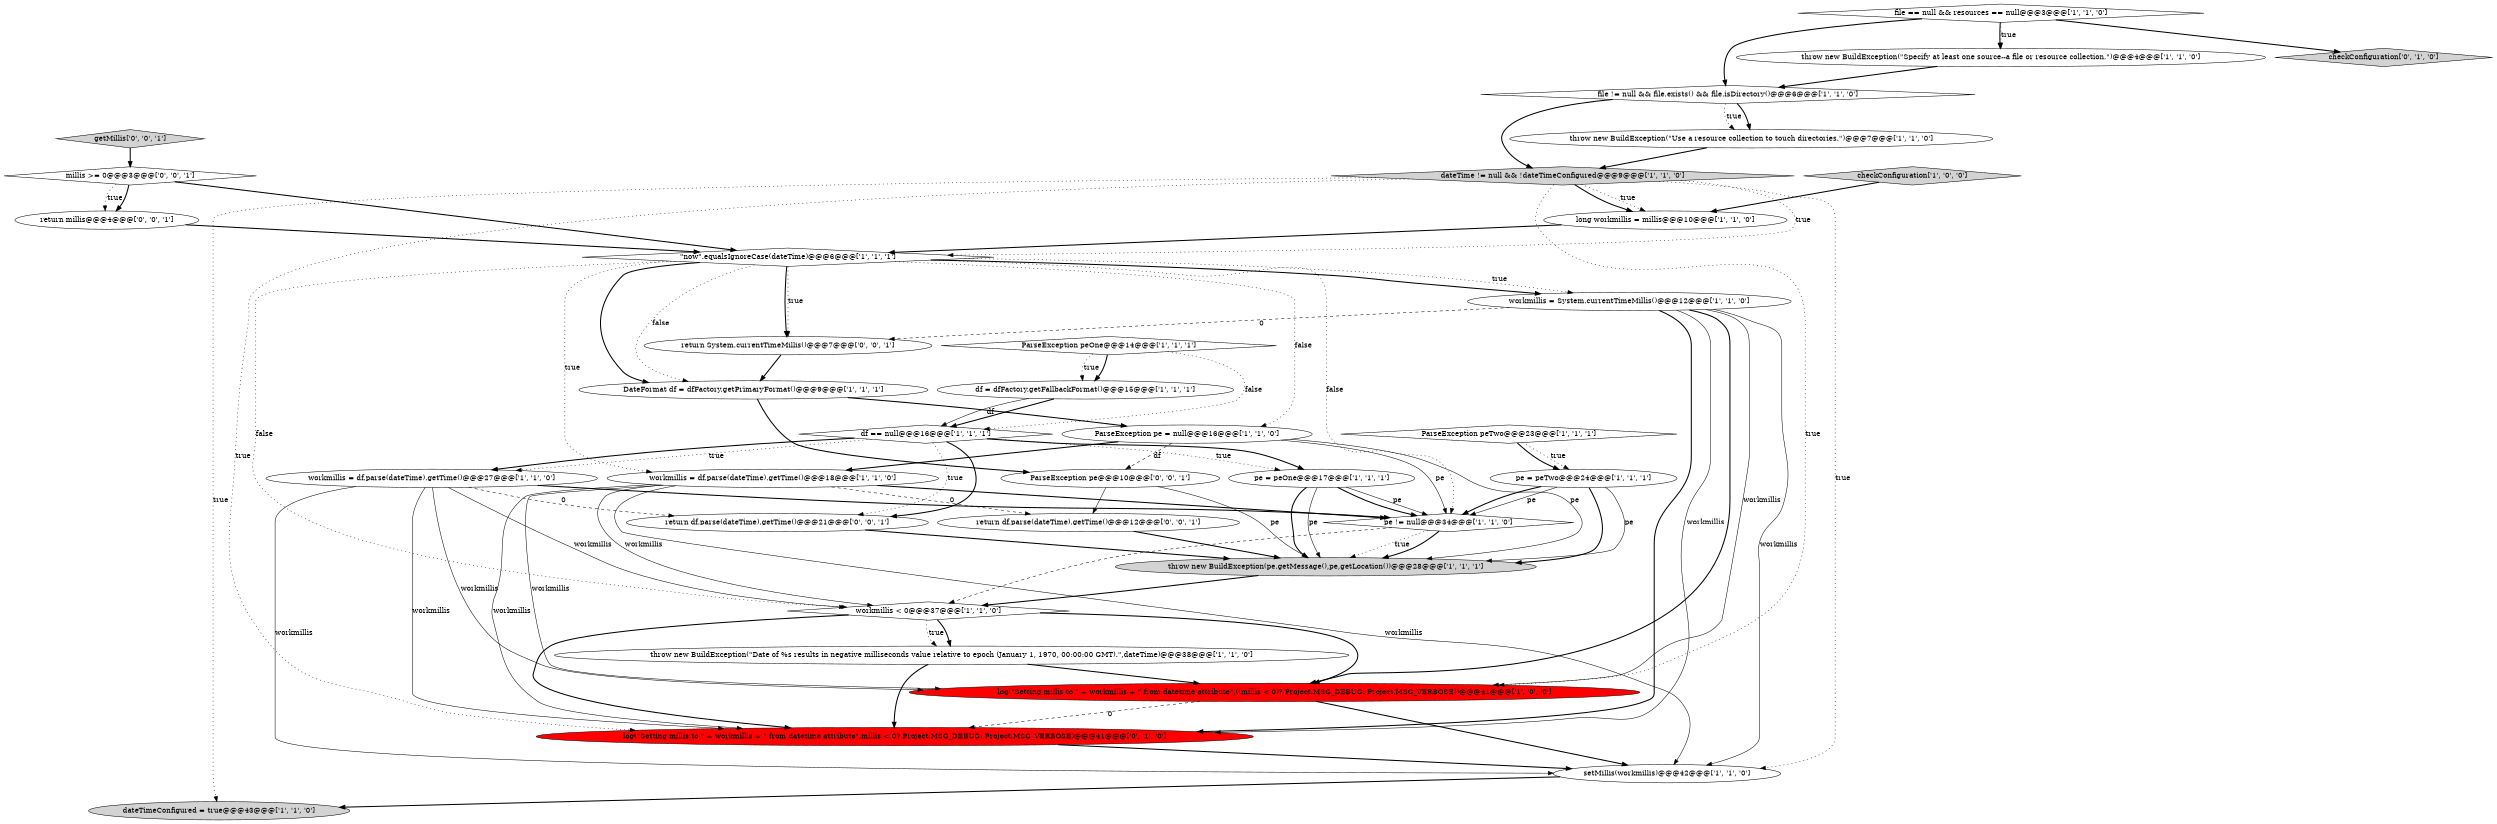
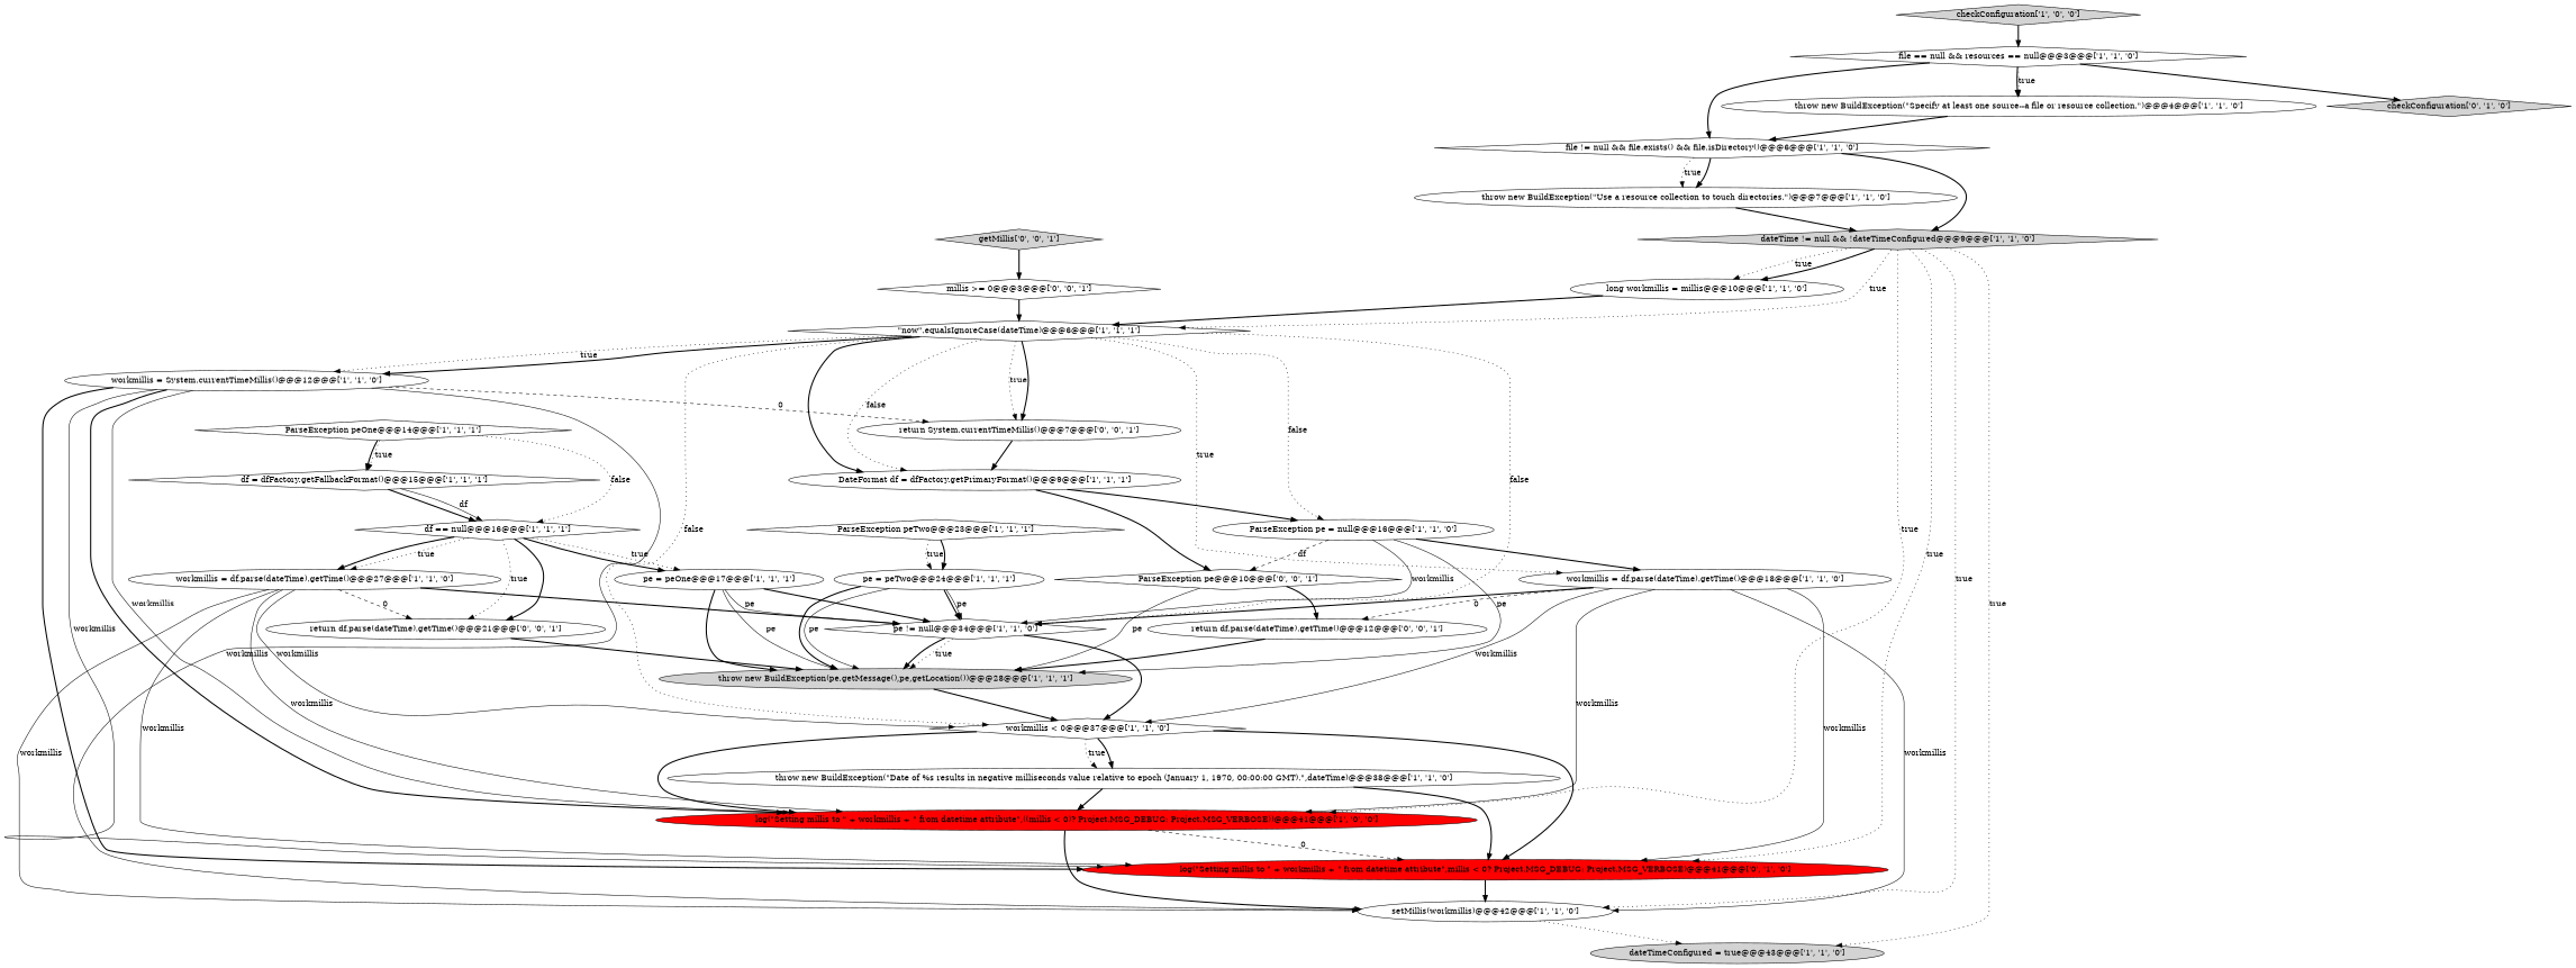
  digraph {
    node [fillcolor=white shape=ellipse style=filled]
    edge [style=bold]
    n1 [label="ParseException pe = null@@@16@@@['1', '1', '0']"]
    n2 [label="pe != null@@@34@@@['1', '1', '0']" shape=diamond]
    n3 [fillcolor=lightgray label="throw new BuildException(pe.getMessage(),pe,getLocation())@@@28@@@['1', '1', '1']"]
    n4 [label="workmillis = df.parse(dateTime).getTime()@@@18@@@['1', '1', '0']"]
-   n5 [label="ParseException pe@@@10@@@['0', '0', '1']"]
+   n5 [label="ParseException pe@@@10@@@['0', '0', '1']" shape=diamond]
    n6 [label="workmillis < 0@@@37@@@['1', '1', '0']" shape=diamond]
    n7 [fillcolor=red label="log(\"Setting millis to \" + workmillis + \" from datetime attribute\",((millis < 0)? Project.MSG_DEBUG: Project.MSG_VERBOSE))@@@41@@@['1', '0', '0']"]
    n8 [fillcolor=red label="log(\"Setting millis to \" + workmillis + \" from datetime attribute\",millis < 0? Project.MSG_DEBUG: Project.MSG_VERBOSE)@@@41@@@['0', '1', '0']"]
    n9 [label="setMillis(workmillis)@@@42@@@['1', '1', '0']"]
    n10 [label="return df.parse(dateTime).getTime()@@@12@@@['0', '0', '1']"]
    n11 [label="throw new BuildException(\"Use a resource collection to touch directories.\")@@@7@@@['1', '1', '0']"]
    n12 [fillcolor=lightgray label="dateTime != null && !dateTimeConfigured@@@9@@@['1', '1', '0']" shape=diamond]
    n13 [label="\"now\".equalsIgnoreCase(dateTime)@@@6@@@['1', '1', '1']" shape=diamond]
    n14 [label="long workmillis = millis@@@10@@@['1', '1', '0']"]
    n15 [fillcolor=lightgray label="dateTimeConfigured = true@@@43@@@['1', '1', '0']"]
    n16 [label="throw new BuildException(\"Date of %s results in negative milliseconds value relative to epoch (January 1, 1970, 00:00:00 GMT).\",dateTime)@@@38@@@['1', '1', '0']"]
    n17 [fillcolor=lightgray label="getMillis['0', '0', '1']" shape=diamond]
    n18 [label="millis >= 0@@@3@@@['0', '0', '1']" shape=diamond]
-   n19 [label="return millis@@@4@@@['0', '0', '1']"]
    n20 [label="file == null && resources == null@@@3@@@['1', '1', '0']" shape=diamond]
    n21 [label="file != null && file.exists() && file.isDirectory()@@@6@@@['1', '1', '0']" shape=diamond]
    n22 [label="throw new BuildException(\"Specify at least one source--a file or resource collection.\")@@@4@@@['1', '1', '0']"]
    n23 [fillcolor=lightgray label="checkConfiguration['0', '1', '0']" shape=diamond]
-   n24 [label="df = dfFactory.getFallbackFormat()@@@15@@@['1', '1', '1']"]
+   n24 [label="df = dfFactory.getFallbackFormat()@@@15@@@['1', '1', '1']" shape=diamond]
    n25 [label="df == null@@@16@@@['1', '1', '1']" shape=diamond]
    n26 [label="return df.parse(dateTime).getTime()@@@21@@@['0', '0', '1']"]
    n27 [label="workmillis = df.parse(dateTime).getTime()@@@27@@@['1', '1', '0']"]
    n28 [label="pe = peOne@@@17@@@['1', '1', '1']"]
    n29 [label="DateFormat df = dfFactory.getPrimaryFormat()@@@9@@@['1', '1', '1']"]
    n30 [label="workmillis = System.currentTimeMillis()@@@12@@@['1', '1', '0']"]
    n31 [label="return System.currentTimeMillis()@@@7@@@['0', '0', '1']"]
    n32 [label="pe = peTwo@@@24@@@['1', '1', '1']"]
    n33 [fillcolor=lightgray label="checkConfiguration['1', '0', '0']" shape=diamond]
    n34 [label="ParseException peTwo@@@23@@@['1', '1', '1']" shape=diamond]
    n35 [label="ParseException peOne@@@14@@@['1', '1', '1']" shape=diamond]
-   n1 -> n2 [label=pe style=solid]
+   n1 -> n2 [label=workmillis style=solid]
    n1 -> n3 [label=pe style=solid]
    n1 -> n4
    n1 -> n5 [label=df style=dashed]
    n2 -> n3 [label=true style=dotted]
    n2 -> n3
-   n2 -> n6 [style=dashed]
+   n2 -> n6
    n3 -> n6
    n4 -> n2
    n4 -> n6 [label=workmillis style=solid]
    n4 -> n7 [label=workmillis style=solid]
    n4 -> n8 [label=workmillis style=solid]
    n4 -> n9 [label=workmillis style=solid]
    n4 -> n10 [label=0 style=dashed]
    n5 -> n3 [label=pe style=solid]
-   n5 -> n10 [style=solid]
+   n5 -> n10
    n6 -> n7
    n6 -> n8
    n6 -> n16 [label=true style=dotted]
    n6 -> n16
    n7 -> n8 [label=0 style=dashed]
    n7 -> n9
    n8 -> n9
-   n9 -> n15
+   n9 -> n15 [style=dotted]
    n10 -> n3
    n11 -> n12
    n12 -> n7 [label=true style=dotted]
    n12 -> n8 [label=true style=dotted]
    n12 -> n9 [label=true style=dotted]
    n12 -> n13 [label=true style=dotted]
    n12 -> n14 [label=true style=dotted]
    n12 -> n14
    n12 -> n15 [label=true style=dotted]
    n13 -> n1 [label=false style=dotted]
    n13 -> n2 [label=false style=dotted]
    n13 -> n4 [label=true style=dotted]
    n13 -> n6 [label=false style=dotted]
    n13 -> n29
    n13 -> n29 [label=false style=dotted]
    n13 -> n30 [label=true style=dotted]
    n13 -> n30
    n13 -> n31 [label=true style=dotted]
    n13 -> n31
    n14 -> n13
    n16 -> n7
    n16 -> n8
    n17 -> n18
    n18 -> n13
-   n18 -> n19 [label=true style=dotted]
-   n18 -> n19
-   n19 -> n13
    n20 -> n21
    n20 -> n22
    n20 -> n22 [label=true style=dotted]
    n20 -> n23
    n21 -> n11
    n21 -> n11 [label=true style=dotted]
    n21 -> n12
    n22 -> n21
    n24 -> n25
    n24 -> n25 [label=df style=solid]
    n25 -> n26
    n25 -> n26 [label=true style=dotted]
    n25 -> n27 [label=true style=dotted]
    n25 -> n27
    n25 -> n28
    n25 -> n28 [label=true style=dotted]
    n26 -> n3
    n27 -> n2
    n27 -> n6 [label=workmillis style=solid]
    n27 -> n7 [label=workmillis style=solid]
    n27 -> n8 [label=workmillis style=solid]
    n27 -> n9 [label=workmillis style=solid]
    n27 -> n26 [label=0 style=dashed]
    n28 -> n2 [label=pe style=solid]
    n28 -> n2
    n28 -> n3
    n28 -> n3 [label=pe style=solid]
    n29 -> n1
    n29 -> n5
    n30 -> n7 [label=workmillis style=solid]
    n30 -> n7
    n30 -> n8
    n30 -> n8 [label=workmillis style=solid]
    n30 -> n9 [label=workmillis style=solid]
    n30 -> n31 [label=0 style=dashed]
    n31 -> n29
    n32 -> n2 [label=pe style=solid]
    n32 -> n2
    n32 -> n3 [label=pe style=solid]
    n32 -> n3
-   n33 -> n14
+   n33 -> n20
    n34 -> n32 [label=true style=dotted]
    n34 -> n32
    n35 -> n24
    n35 -> n24 [label=true style=dotted]
    n35 -> n25 [label=false style=dotted]
  }
